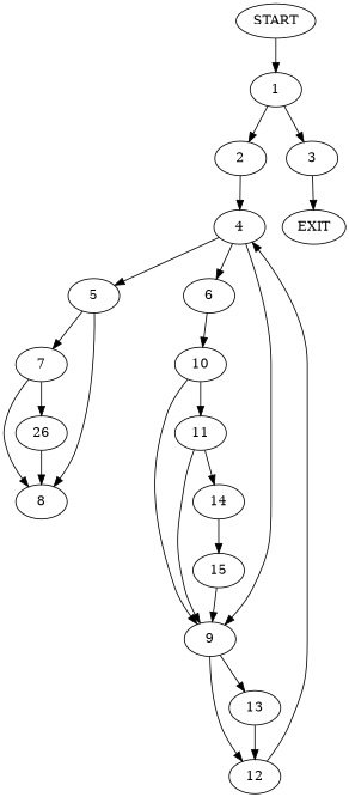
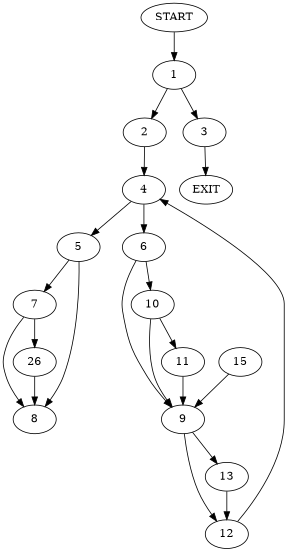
  digraph {
    n1 [label=START]
    1
    2
    3
    n5 [label=EXIT]
    4
    5
    6
    7
    8
    9
    10
    n13 [label=26]
    12
    13
    11
-   14
    15
    n1 -> 1
    1 -> 2
    1 -> 3
    2 -> 4
    3 -> n5
    4 -> 5
    4 -> 6
    5 -> 7
    5 -> 8
-   4 -> 9
+   6 -> 9
    6 -> 10
    7 -> 8
    7 -> n13
    9 -> 12
    9 -> 13
    10 -> 9
    10 -> 11
    n13 -> 8
    12 -> 4
    13 -> 12
    11 -> 9
-   11 -> 14
-   14 -> 15
    15 -> 9
  }
